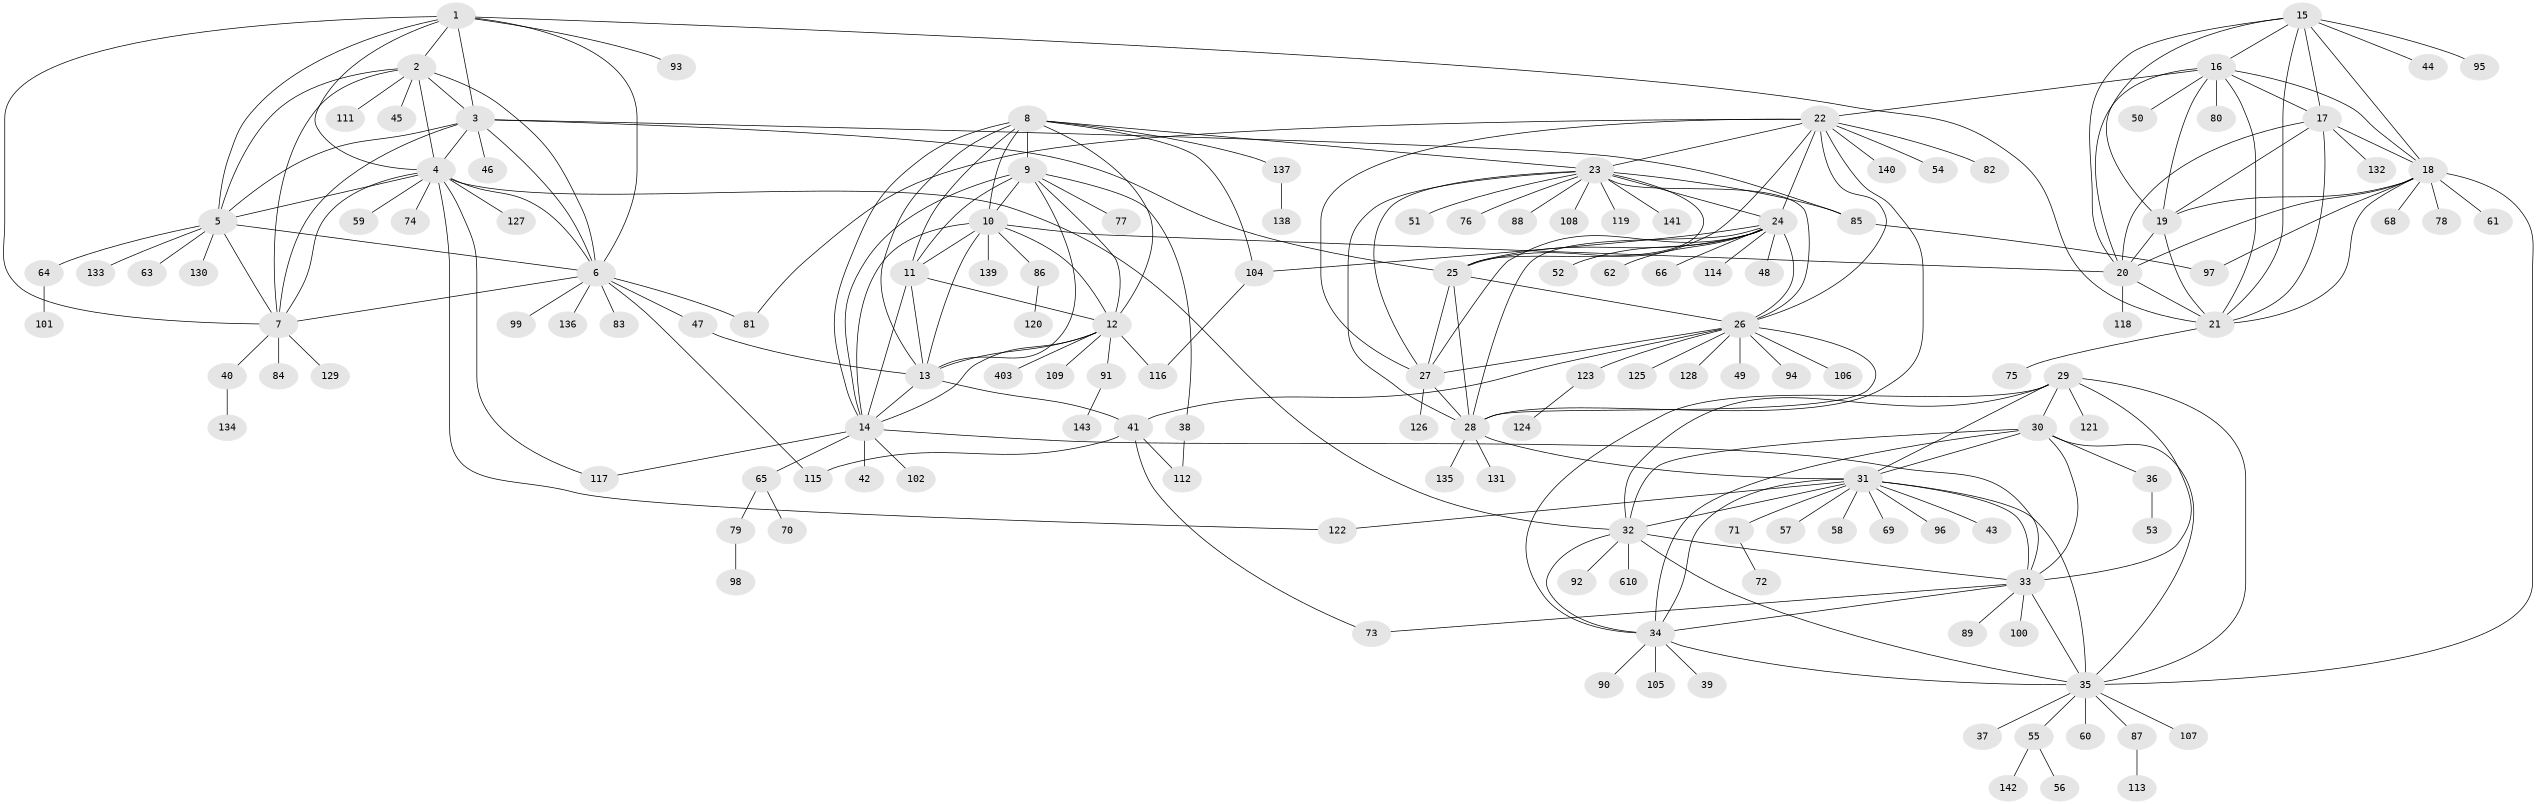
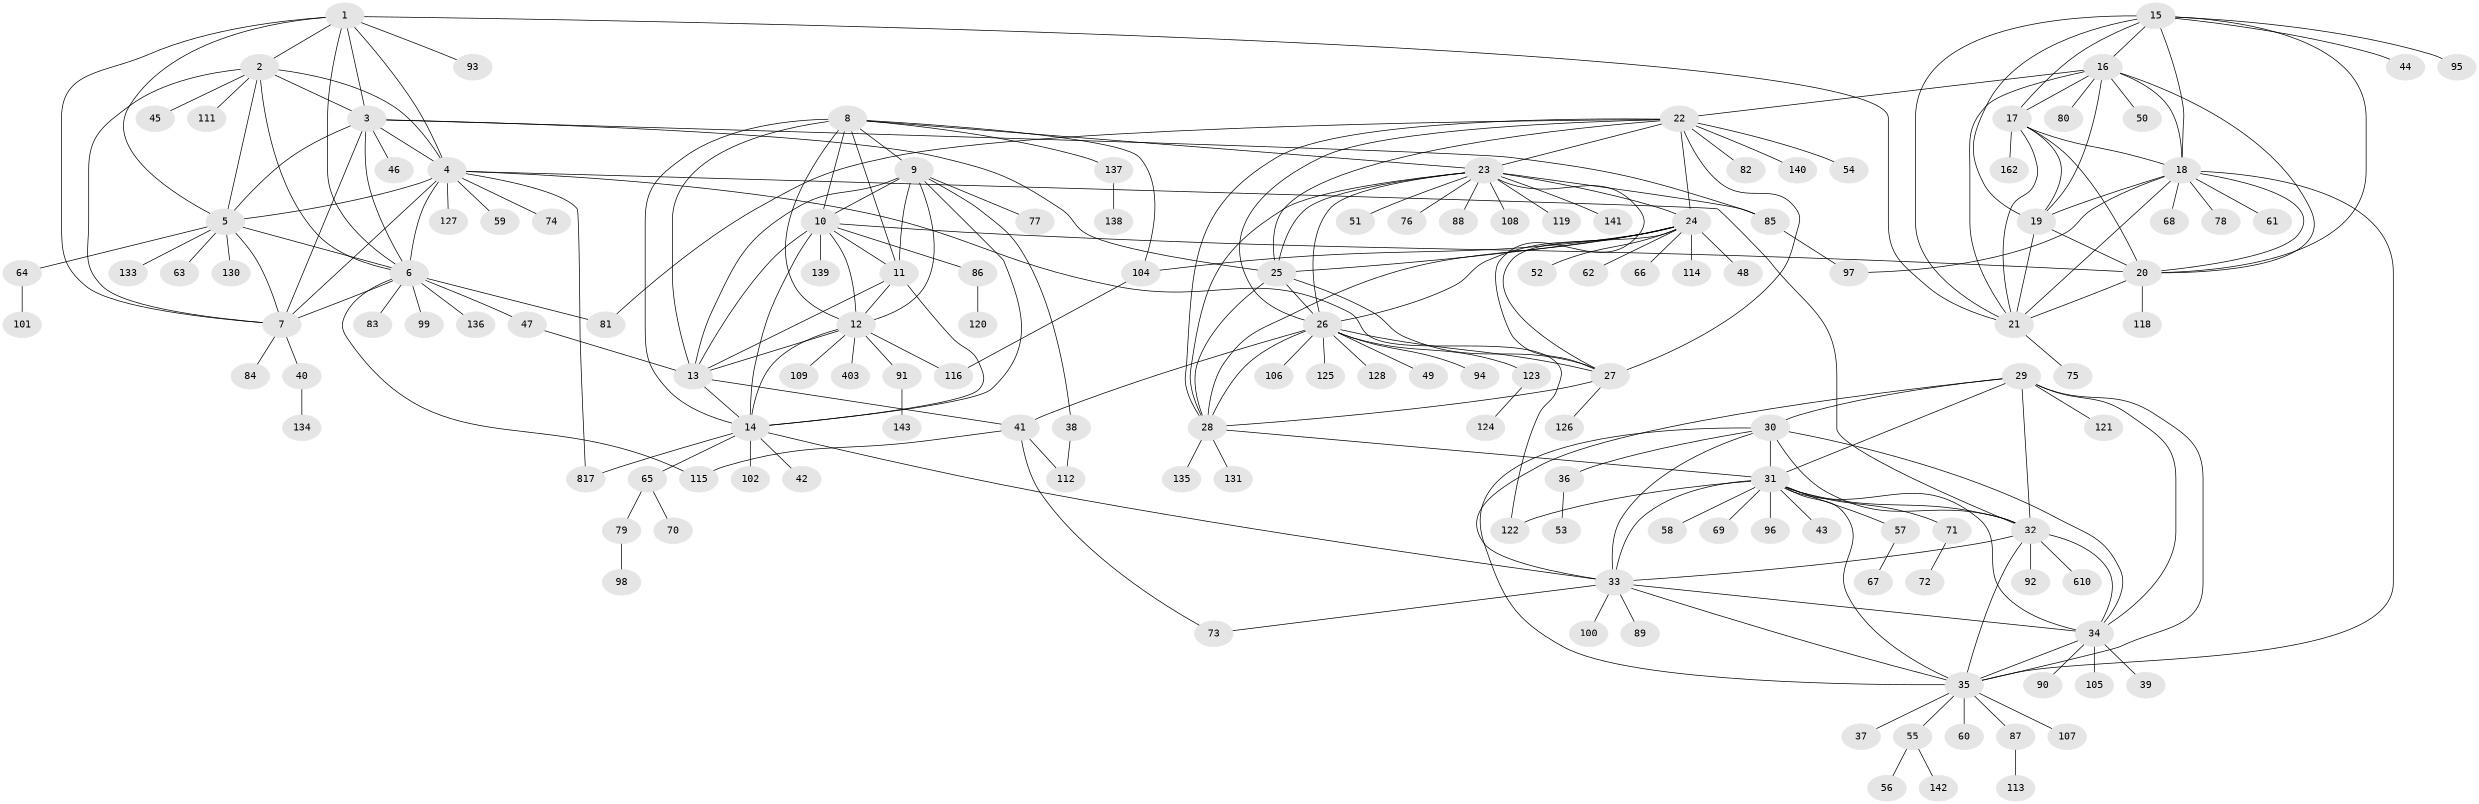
  graph {
    fontname="DejaVu Sans Mono"
    node [color=gray90 fontname="DejaVu Sans Mono" style=filled]
    edge [fontname="DejaVu Sans Mono"]
    1
    2
    3
    4
    5
    6
    7
    21
    93
    45
    111
    25
    46
    85
    32
    59
    74
-   117
+   117 [label=817]
    122
    127
    63
    64
    130
    133
    47
    81
    83
    99
    115
    136
    40
    84
-   129
    75
    26
    27
    28
    97
    33
    35
    34
    92
    n43 [label=610]
    101
    13
    14
    41
    134
    8
    9
    10
    11
    12
    23
    104
    137
    38
    77
    20
    86
    139
    91
    n63 [label=403]
    109
    116
    42
    65
    102
    24
    51
    76
    88
    108
    119
    141
    138
    112
    118
    120
    143
    73
    89
    100
    70
    79
    15
    16
    17
    18
    19
    44
    95
    22
    50
    80
-   132
+   132 [label=162]
    61
    68
    78
    54
    82
    140
    37
    55
    60
    87
    107
    48
    52
    62
    66
    114
    49
    94
    106
    123
    125
    128
    126
    31
    131
    135
    124
    43
    57
    58
    69
    71
    96
    29
    30
    121
    36
    39
    90
    105
    53
+   67
    72
    56
    142
    113
    98
    1 -- 2
    1 -- 3
    1 -- 4
    1 -- 5
    1 -- 6
    1 -- 7
    1 -- 21
    1 -- 93
    2 -- 3
    2 -- 4
    2 -- 5
    2 -- 6
    2 -- 7
    2 -- 45
    2 -- 111
    3 -- 4
    3 -- 5
    3 -- 6
    3 -- 7
    3 -- 25
    3 -- 46
    3 -- 85
    4 -- 5
    4 -- 6
    4 -- 7
    4 -- 32
    4 -- 59
    4 -- 74
    4 -- 117
    4 -- 122
    4 -- 127
    5 -- 6
    5 -- 7
    5 -- 63
    5 -- 64
    5 -- 130
    5 -- 133
    6 -- 7
    6 -- 47
    6 -- 81
    6 -- 83
    6 -- 99
    6 -- 115
    6 -- 136
    7 -- 40
    7 -- 84
-   7 -- 129
    21 -- 75
    25 -- 26
    25 -- 27
    25 -- 28
    85 -- 97
    32 -- 33
    32 -- 35
    32 -- 34
    32 -- 92
    32 -- n43
    64 -- 101
    47 -- 13
    40 -- 134
    26 -- 27
    26 -- 28
    26 -- 41
    26 -- 49
    26 -- 94
    26 -- 106
    26 -- 123
    26 -- 125
    26 -- 128
    27 -- 28
    27 -- 126
    28 -- 31
    28 -- 131
    28 -- 135
    33 -- 35
    33 -- 34
    33 -- 73
    33 -- 89
    33 -- 100
    35 -- 37
    35 -- 55
    35 -- 60
    35 -- 87
    35 -- 107
    34 -- 35
    34 -- 39
    34 -- 90
    34 -- 105
    13 -- 14
    13 -- 41
    14 -- 117
    14 -- 33
    14 -- 42
    14 -- 65
    14 -- 102
    41 -- 115
    41 -- 112
    41 -- 73
    8 -- 13
    8 -- 14
    8 -- 9
    8 -- 10
    8 -- 11
    8 -- 12
    8 -- 23
    8 -- 104
    8 -- 137
    9 -- 13
    9 -- 14
    9 -- 10
    9 -- 11
    9 -- 12
    9 -- 38
    9 -- 77
    10 -- 13
    10 -- 14
    10 -- 11
    10 -- 12
    10 -- 20
    10 -- 86
    10 -- 139
    11 -- 13
    11 -- 14
    11 -- 12
    12 -- 13
    12 -- 14
    12 -- 91
    12 -- n63
    12 -- 109
    12 -- 116
    23 -- 25
    23 -- 85
    23 -- 26
    23 -- 27
    23 -- 28
    23 -- 24
    23 -- 51
    23 -- 76
    23 -- 88
    23 -- 108
    23 -- 119
    23 -- 141
    104 -- 116
    137 -- 138
    38 -- 112
    20 -- 21
    20 -- 118
    86 -- 120
    91 -- 143
    65 -- 70
    65 -- 79
    24 -- 25
    24 -- 26
    24 -- 27
    24 -- 28
    24 -- 104
    24 -- 48
    24 -- 52
    24 -- 62
    24 -- 66
    24 -- 114
    79 -- 98
    15 -- 21
    15 -- 20
    15 -- 16
    15 -- 17
    15 -- 18
    15 -- 19
    15 -- 44
    15 -- 95
    16 -- 21
    16 -- 20
    16 -- 17
    16 -- 18
    16 -- 19
    16 -- 22
    16 -- 50
    16 -- 80
    17 -- 21
    17 -- 20
    17 -- 18
    17 -- 19
    17 -- 132
    18 -- 21
    18 -- 97
    18 -- 35
    18 -- 20
    18 -- 19
    18 -- 61
    18 -- 68
    18 -- 78
    19 -- 21
    19 -- 20
    22 -- 25
    22 -- 81
    22 -- 26
    22 -- 27
    22 -- 28
    22 -- 23
    22 -- 24
    22 -- 54
    22 -- 82
    22 -- 140
    55 -- 56
    55 -- 142
    87 -- 113
    123 -- 124
    31 -- 32
    31 -- 122
    31 -- 33
    31 -- 35
    31 -- 34
    31 -- 43
    31 -- 57
    31 -- 58
    31 -- 69
    31 -- 71
    31 -- 96
+   57 -- 67
    71 -- 72
    29 -- 32
    29 -- 33
    29 -- 35
    29 -- 34
    29 -- 31
    29 -- 30
    29 -- 121
    30 -- 32
    30 -- 33
    30 -- 35
    30 -- 34
    30 -- 31
    30 -- 36
    36 -- 53
  }
